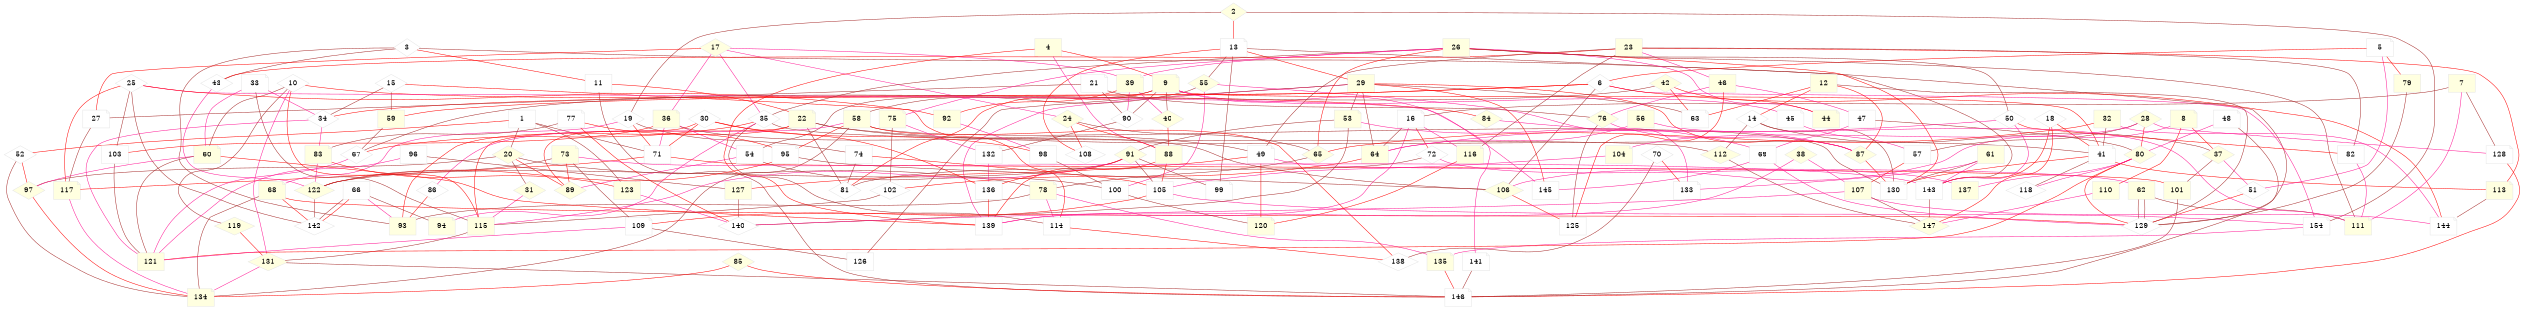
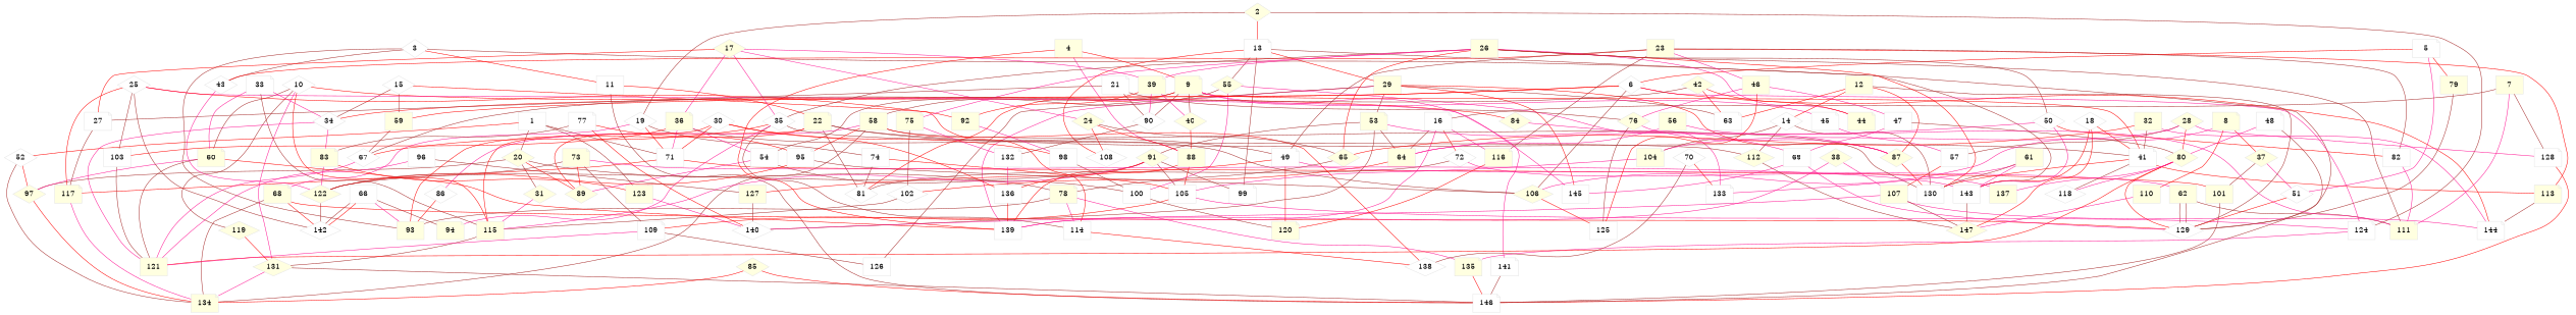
  graph {
    node [color=gray90 fillcolor=lightyellow shape=diamond style=filled]
    edge [color=brown]
    1 [fillcolor=white shape=box]
    20
    52 [fillcolor=white]
    71 [fillcolor=white shape=box]
    123 [shape=box]
    31
    78 [shape=note]
    89
    97
    134 [shape=note]
    117 [shape=note]
    101 [shape=box]
    140 [fillcolor=white]
    13 [fillcolor=white shape=note]
    2
    19 [fillcolor=white]
-   124 [fillcolor=white shape=note label=154]
+   124 [fillcolor=white shape=note]
    29 [shape=box]
    55
    99 [fillcolor=white shape=note]
    108 [fillcolor=white]
    143 [fillcolor=white shape=box]
    68 [shape=note]
    74 [fillcolor=white shape=box]
    135 [shape=note]
    3 [fillcolor=white]
    11 [fillcolor=white shape=box]
    43 [fillcolor=white]
    93 [shape=box]
    129 [fillcolor=white]
    22 [shape=note]
    146 [fillcolor=white shape=note]
    122
    4 [shape=box]
    9 [shape=note]
    88 [shape=box]
    139 [fillcolor=white shape=box]
    40
    41 [fillcolor=white shape=note]
    45 [fillcolor=white shape=note]
    54 [fillcolor=white shape=box]
    81 [fillcolor=white]
    90 [fillcolor=white]
    141 [fillcolor=white shape=note]
    105 [fillcolor=white shape=box]
    5 [fillcolor=white shape=note]
    6 [fillcolor=white]
    51 [fillcolor=white]
    79 [shape=box]
    34 [fillcolor=white]
    59 [shape=box]
    106
    144 [fillcolor=white shape=note]
    83 [shape=note]
    121 [shape=box]
    67 [fillcolor=white]
    125 [fillcolor=white shape=box]
    7 [shape=box]
    16 [fillcolor=white shape=note]
    111 [shape=note]
    128 [fillcolor=white shape=note]
    64 [shape=box]
    72 [fillcolor=white]
    116 [shape=note]
    8 [shape=note]
    37
    110 [shape=box]
    147
    130 [fillcolor=white shape=note]
    113 [shape=note]
    118 [fillcolor=white]
    57 [fillcolor=white shape=box]
    100 [fillcolor=white shape=box]
    132 [fillcolor=white shape=note]
    10 [fillcolor=white]
    60 [shape=note]
    84
    115 [shape=box]
    119
    131
    87
    49 [fillcolor=white shape=note]
    12 [shape=box]
    14 [fillcolor=white]
    63 [fillcolor=white shape=note]
    104 [shape=note]
    112
    145 [fillcolor=white shape=box]
    53 [shape=note]
    126 [fillcolor=white shape=box]
    58 [shape=box]
    133 [fillcolor=white shape=note]
    15 [fillcolor=white]
    114 [fillcolor=white shape=box]
    138 [fillcolor=white]
    102 [fillcolor=white]
    137 [shape=box]
    120 [shape=note]
    17
    24
    27 [fillcolor=white shape=note]
    35 [fillcolor=white]
    36 [shape=note]
    39 [shape=note]
    65
    94 [shape=note]
    103 [fillcolor=white shape=box]
    92 [shape=box]
    18 [fillcolor=white]
    142 [fillcolor=white]
    21 [fillcolor=white shape=note]
    76
    62 [shape=box]
    127 [shape=box]
    23 [shape=box]
    46 [shape=box]
    82 [fillcolor=white shape=box]
    47 [fillcolor=white shape=box]
    25 [fillcolor=white]
    98 [fillcolor=white shape=box]
    26 [shape=box]
    44 [shape=note]
    50 [fillcolor=white]
    75 [shape=note]
    28
    80
    107 [shape=box]
    69 [fillcolor=white shape=box]
    91
    30 [fillcolor=white]
    136 [fillcolor=white shape=box]
    32 [shape=box]
    33 [fillcolor=white shape=note]
    38
    42
    48 [fillcolor=white shape=note]
    86 [fillcolor=white]
    95 [fillcolor=white shape=note]
    56 [shape=box]
    61 [shape=box]
    66 [fillcolor=white shape=box]
    70 [fillcolor=white]
    73 [shape=note]
    109 [fillcolor=white shape=note]
    77 [fillcolor=white shape=note]
    85
    96 [fillcolor=white shape=box]
    1 -- 20
    1 -- 52 [color=red]
    1 -- 71
    1 -- 123
    20 -- 31
    20 -- 78
    20 -- 89 [color=red]
    20 -- 97
    52 -- 97 [color=red]
    52 -- 134
    71 -- 117 [color=red]
    71 -- 101 [color=red]
    123 -- 140 [color=deeppink]
    31 -- 115 [color=deeppink]
    78 -- 135 [color=deeppink]
    78 -- 93
    78 -- 114 [color=deeppink]
    97 -- 134 [color=red]
    117 -- 134 [color=deeppink]
    101 -- 146
    13 -- 29 [color=red]
    13 -- 55
    13 -- 99
    13 -- 108 [color=red]
    13 -- 143
    2 -- 13 [color=red]
    2 -- 19
    2 -- 124
    19 -- 71 [color=red]
    19 -- 68 [color=deeppink]
    19 -- 74
    124 -- 135 [color=deeppink]
    29 -- 139 [color=deeppink]
    29 -- 87 [color=red]
    29 -- 63
    29 -- 145 [color=red]
    29 -- 53
    29 -- 126
    55 -- 100 [color=deeppink]
    55 -- 58
    55 -- 133 [color=deeppink]
    143 -- 147
    68 -- 134
    68 -- 129 [color=red]
    68 -- 142 [color=red]
    74 -- 81
    74 -- 105 [color=red]
    135 -- 146 [color=red]
    3 -- 11 [color=red]
    3 -- 43
    3 -- 93
    3 -- 129
    11 -- 22 [color=red]
    11 -- 146
    43 -- 122 [color=deeppink]
    22 -- 93 [color=red]
    22 -- 41
    22 -- 81
    22 -- 115 [color=red]
    22 -- 49
    122 -- 142
    4 -- 9 [color=red]
    4 -- 88 [color=deeppink]
    4 -- 139 [color=red]
    9 -- 40
    9 -- 41 [color=red]
    9 -- 45 [color=deeppink]
    9 -- 54
    9 -- 81 [color=red]
    9 -- 90
    9 -- 141 [color=deeppink]
    88 -- 139 [color=red]
    88 -- 105 [color=red]
    40 -- 88 [color=red]
    41 -- 130 [color=red]
    41 -- 113 [color=red]
    41 -- 118
    45 -- 57 [color=deeppink]
    54 -- 89 [color=deeppink]
    54 -- 100
    90 -- 132
    141 -- 146
    105 -- 124 [color=deeppink]
    105 -- 109 [color=red]
    5 -- 6 [color=red]
    5 -- 51 [color=deeppink]
    5 -- 79 [color=red]
    6 -- 124 [color=deeppink]
    6 -- 34 [color=red]
    6 -- 59 [color=red]
    6 -- 106
    6 -- 144 [color=red]
    51 -- 129 [color=red]
    79 -- 129
    34 -- 83 [color=deeppink]
    34 -- 121 [color=deeppink]
    59 -- 67
    106 -- 125 [color=red]
    83 -- 123 [color=red]
    83 -- 122 [color=deeppink]
    67 -- 121 [color=deeppink]
    7 -- 16
    7 -- 111 [color=deeppink]
    7 -- 128
    16 -- 139 [color=deeppink]
    16 -- 64
    16 -- 72 [color=red]
    16 -- 116 [color=deeppink]
    128 -- 146 [color=red]
    64 -- 102 [color=red]
    72 -- 81
    72 -- 137 [color=deeppink]
    116 -- 120 [color=red]
    8 -- 106 [color=deeppink]
    8 -- 37 [color=red]
    8 -- 110 [color=red]
    37 -- 101
    37 -- 51 [color=deeppink]
    110 -- 147 [color=deeppink]
    113 -- 144
    57 -- 107 [color=red]
    100 -- 120
    132 -- 136 [color=deeppink]
    10 -- 60
    10 -- 84 [color=red]
    10 -- 115 [color=red]
    10 -- 119
    10 -- 131 [color=deeppink]
    60 -- 97 [color=deeppink]
    60 -- 139 [color=red]
    60 -- 121
    84 -- 87 [color=deeppink]
    115 -- 131
    119 -- 131 [color=red]
    131 -- 134 [color=deeppink]
    131 -- 146
    87 -- 130 [color=red]
    49 -- 120 [color=red]
    49 -- 62 [color=deeppink]
    49 -- 127 [color=red]
    12 -- 129
    12 -- 87 [color=red]
    12 -- 14 [color=red]
    12 -- 63 [color=red]
    14 -- 130
-   14 -- 37
+   14 -- 104
    14 -- 112
    104 -- 105 [color=deeppink]
    112 -- 147
    53 -- 140
-   29 -- 64
+   53 -- 64
    53 -- 69 [color=deeppink]
    53 -- 91
    58 -- 134
    58 -- 130
    58 -- 138 [color=red]
    58 -- 86 [color=deeppink]
    58 -- 95 [color=red]
    15 -- 34
    15 -- 59
    15 -- 114 [color=red]
    114 -- 138 [color=red]
    102 -- 115
    17 -- 24 [color=deeppink]
    17 -- 27 [color=red]
    17 -- 35 [color=deeppink]
    17 -- 36 [color=deeppink]
    17 -- 39 [color=deeppink]
    24 -- 108 [color=red]
    24 -- 88 [color=red]
    24 -- 65
    27 -- 117
    35 -- 67 [color=red]
    35 -- 112
    35 -- 114
    35 -- 94 [color=deeppink]
    36 -- 71 [color=deeppink]
    36 -- 54 [color=deeppink]
    36 -- 106
    36 -- 103 [color=red]
    39 -- 40 [color=deeppink]
    39 -- 90 [color=deeppink]
    39 -- 92 [color=red]
    65 -- 78
    103 -- 121
    92 -- 98 [color=deeppink]
    18 -- 143 [color=red]
    18 -- 41 [color=red]
    18 -- 147 [color=red]
    21 -- 90
    21 -- 27
    21 -- 76
    76 -- 125
    76 -- 87 [color=deeppink]
    62 -- 129
    62 -- 129
    62 -- 111
    127 -- 140
    23 -- 43 [color=red]
    23 -- 116
    23 -- 113 [color=red]
    23 -- 49
    23 -- 46 [color=deeppink]
    23 -- 82
    46 -- 125 [color=red]
    46 -- 76 [color=deeppink]
    46 -- 47 [color=deeppink]
    82 -- 111 [color=deeppink]
    47 -- 80
    47 -- 69 [color=deeppink]
    25 -- 117 [color=red]
    25 -- 145 [color=deeppink]
    25 -- 103
    25 -- 92 [color=red]
    25 -- 142
    98 -- 100
    26 -- 111
    26 -- 130 [color=red]
    26 -- 35
    26 -- 39 [color=deeppink]
    26 -- 65 [color=red]
    26 -- 44 [color=deeppink]
    26 -- 50
    26 -- 75 [color=deeppink]
    50 -- 143 [color=deeppink]
    50 -- 64 [color=deeppink]
    50 -- 82 [color=red]
    75 -- 132 [color=deeppink]
    75 -- 102
    28 -- 128 [color=deeppink]
    28 -- 57
    28 -- 104 [color=deeppink]
    28 -- 80 [color=red]
    80 -- 129 [color=red]
    80 -- 121 [color=red]
    80 -- 118 [color=deeppink]
    80 -- 137 [color=deeppink]
    107 -- 140 [color=deeppink]
    107 -- 144 [color=deeppink]
    107 -- 147
    69 -- 129 [color=deeppink]
    69 -- 145 [color=deeppink]
    91 -- 99
    91 -- 122
    91 -- 105
    91 -- 115 [color=deeppink]
    91 -- 136 [color=red]
    30 -- 71 [color=red]
    30 -- 89 [color=red]
    30 -- 98 [color=red]
    30 -- 136 [color=red]
    136 -- 139 [color=red]
    32 -- 41
    32 -- 144 [color=deeppink]
    32 -- 65 [color=red]
    33 -- 34 [color=deeppink]
    33 -- 60 [color=deeppink]
    33 -- 115
    38 -- 139 [color=deeppink]
    38 -- 107 [color=deeppink]
    42 -- 67
    42 -- 63 [color=red]
    42 -- 44 [color=red]
    48 -- 146
    48 -- 80 [color=deeppink]
    86 -- 93 [color=red]
    95 -- 122 [color=red]
    95 -- 106
    56 -- 111 [color=deeppink]
    56 -- 64 [color=deeppink]
    61 -- 143 [color=deeppink]
    61 -- 130
    61 -- 133 [color=deeppink]
    66 -- 93 [color=deeppink]
    66 -- 94
    66 -- 142
    66 -- 142 [color=red]
    70 -- 133 [color=red]
    70 -- 138
    73 -- 89 [color=red]
    73 -- 143 [color=deeppink]
    73 -- 122
    73 -- 109
    109 -- 121 [color=deeppink]
    109 -- 126
    77 -- 140 [color=red]
    77 -- 83
    77 -- 95 [color=red]
    85 -- 134 [color=red]
    85 -- 146 [color=red]
    96 -- 121 [color=deeppink]
    96 -- 127
  }
